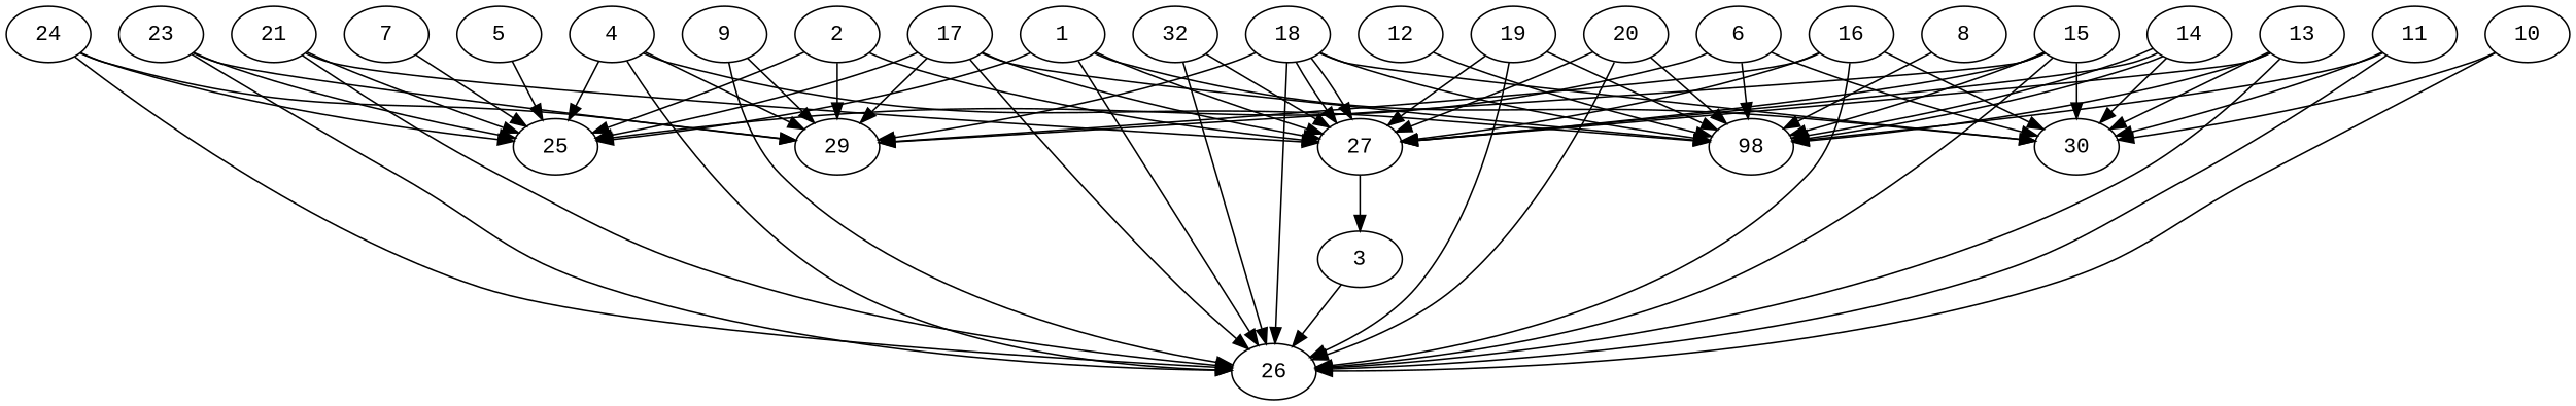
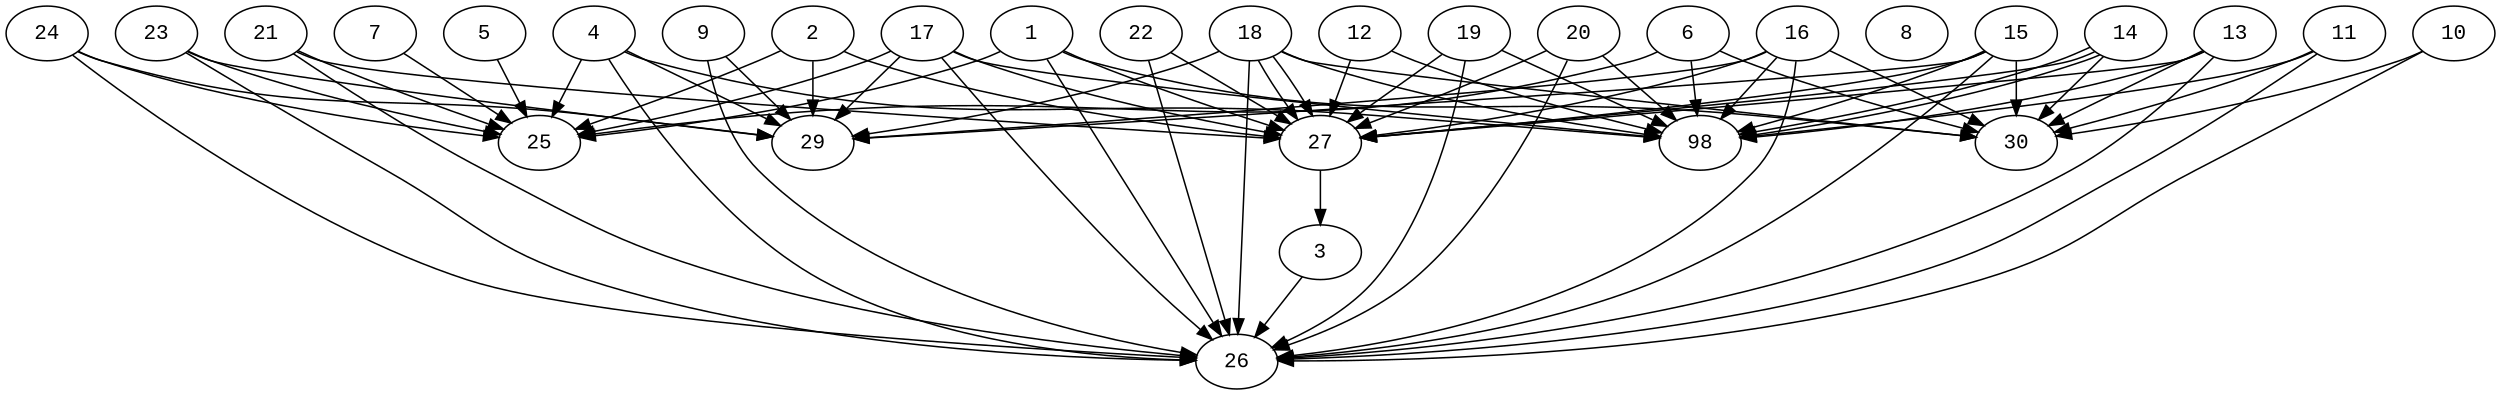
  digraph {
    fontname="Liberation Mono"
    node [alpha=0.11 fontname="Liberation Mono"]
    edge [fontname="Liberation Mono"]
    1 [alpha=0.01 expect_size=41316352]
    25 [alpha=0.00 expect_size=7357440]
    26 [alpha=0.18 expect_size=23849984]
    27 [expect_size=33327104]
    30 [expect_size=46370816]
    3 [alpha=0.17 expect_size=36207616]
    2 [alpha=0.13 expect_size=37962752]
    29 [alpha=0.10 expect_size=26675200]
    4 [alpha=0.19 expect_size=23384064]
    n10 [alpha=0.04 expect_size=14461952 label=98]
    5 [alpha=0.14 expect_size=45341696]
    6 [alpha=0.01 expect_size=18729984]
    7 [alpha=0.02 expect_size=42569728]
    8 [expect_size=5447680]
    9 [alpha=0.15 expect_size=34472960]
    10 [alpha=0.08 expect_size=40481792]
    11 [alpha=0.06 expect_size=11039744]
    12 [alpha=0.05 expect_size=13902848]
    13 [alpha=0.05 expect_size=44509184]
    14 [alpha=0.20 expect_size=36310016]
    15 [alpha=0.07 expect_size=34942976]
    16 [alpha=0.04 expect_size=19723264]
    17 [alpha=0.12 expect_size=22666240]
    18 [alpha=0.05 expect_size=26508288]
    19 [alpha=0.08 expect_size=6365184]
    20 [alpha=0.13 expect_size=41624576]
    21 [alpha=0.13 expect_size=14235648]
-   22 [alpha=0.07 expect_size=29263872 label=32]
+   22 [alpha=0.07 expect_size=29263872]
    23 [alpha=0.14 expect_size=42159104]
    24 [alpha=0.09 expect_size=7598080]
    1 -> 25
    1 -> 26
    1 -> 27
    1 -> 30
    27 -> 3
    3 -> 26
    2 -> 25
    2 -> 27
    2 -> 29
    4 -> 25
    4 -> 26
    4 -> 29
    4 -> n10
    5 -> 25
    6 -> 25
    6 -> 30
    6 -> n10
    7 -> 25
    9 -> 26
    9 -> 29
    10 -> 26
    10 -> 30
    11 -> 26
    11 -> 30
    11 -> n10
+   12 -> 27
    12 -> n10
    13 -> 26
    13 -> 27
    13 -> 30
    13 -> n10
    14 -> 27
    14 -> 30
    14 -> n10
    14 -> n10
    15 -> 26
    15 -> 27
    15 -> 30
    15 -> 29
    15 -> n10
    16 -> 26
    16 -> 27
    16 -> 30
    16 -> 29
-   8 -> n10
+   16 -> n10
    17 -> 25
    17 -> 26
    17 -> 27
    17 -> 29
    17 -> n10
    18 -> 26
    18 -> 27
    18 -> 27
    18 -> 30
    18 -> 29
    18 -> n10
    19 -> 26
    19 -> 27
    19 -> n10
    20 -> 26
    20 -> 27
    20 -> n10
    21 -> 25
    21 -> 26
    21 -> 27
    22 -> 26
    22 -> 27
    23 -> 25
    23 -> 26
    23 -> 29
    24 -> 25
    24 -> 26
    24 -> 29
  }
